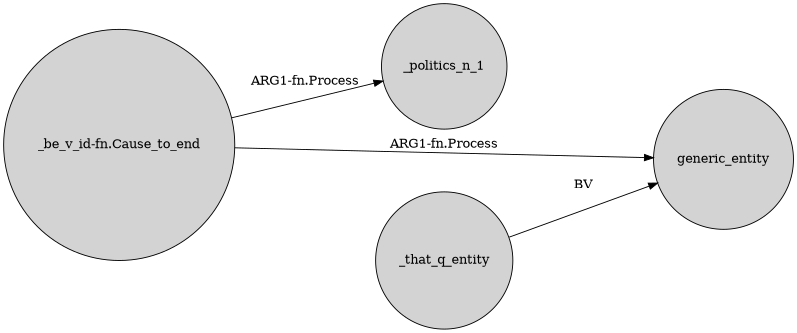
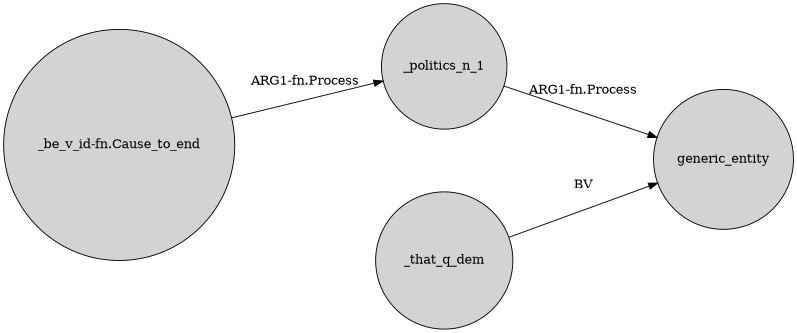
  digraph {
    rankdir=LR
    node [shape=circle style=filled]
    "_be_v_id-fn.Cause_to_end"
    _politics_n_1
    generic_entity
-   _that_q_dem [label=_that_q_entity]
+   _that_q_dem
    "_be_v_id-fn.Cause_to_end" -> _politics_n_1 [label="ARG1-fn.Process"]
-   "_be_v_id-fn.Cause_to_end" -> generic_entity [label="ARG1-fn.Process"]
+   _politics_n_1 -> generic_entity [label="ARG1-fn.Process"]
    _that_q_dem -> generic_entity [label=BV]
  }
